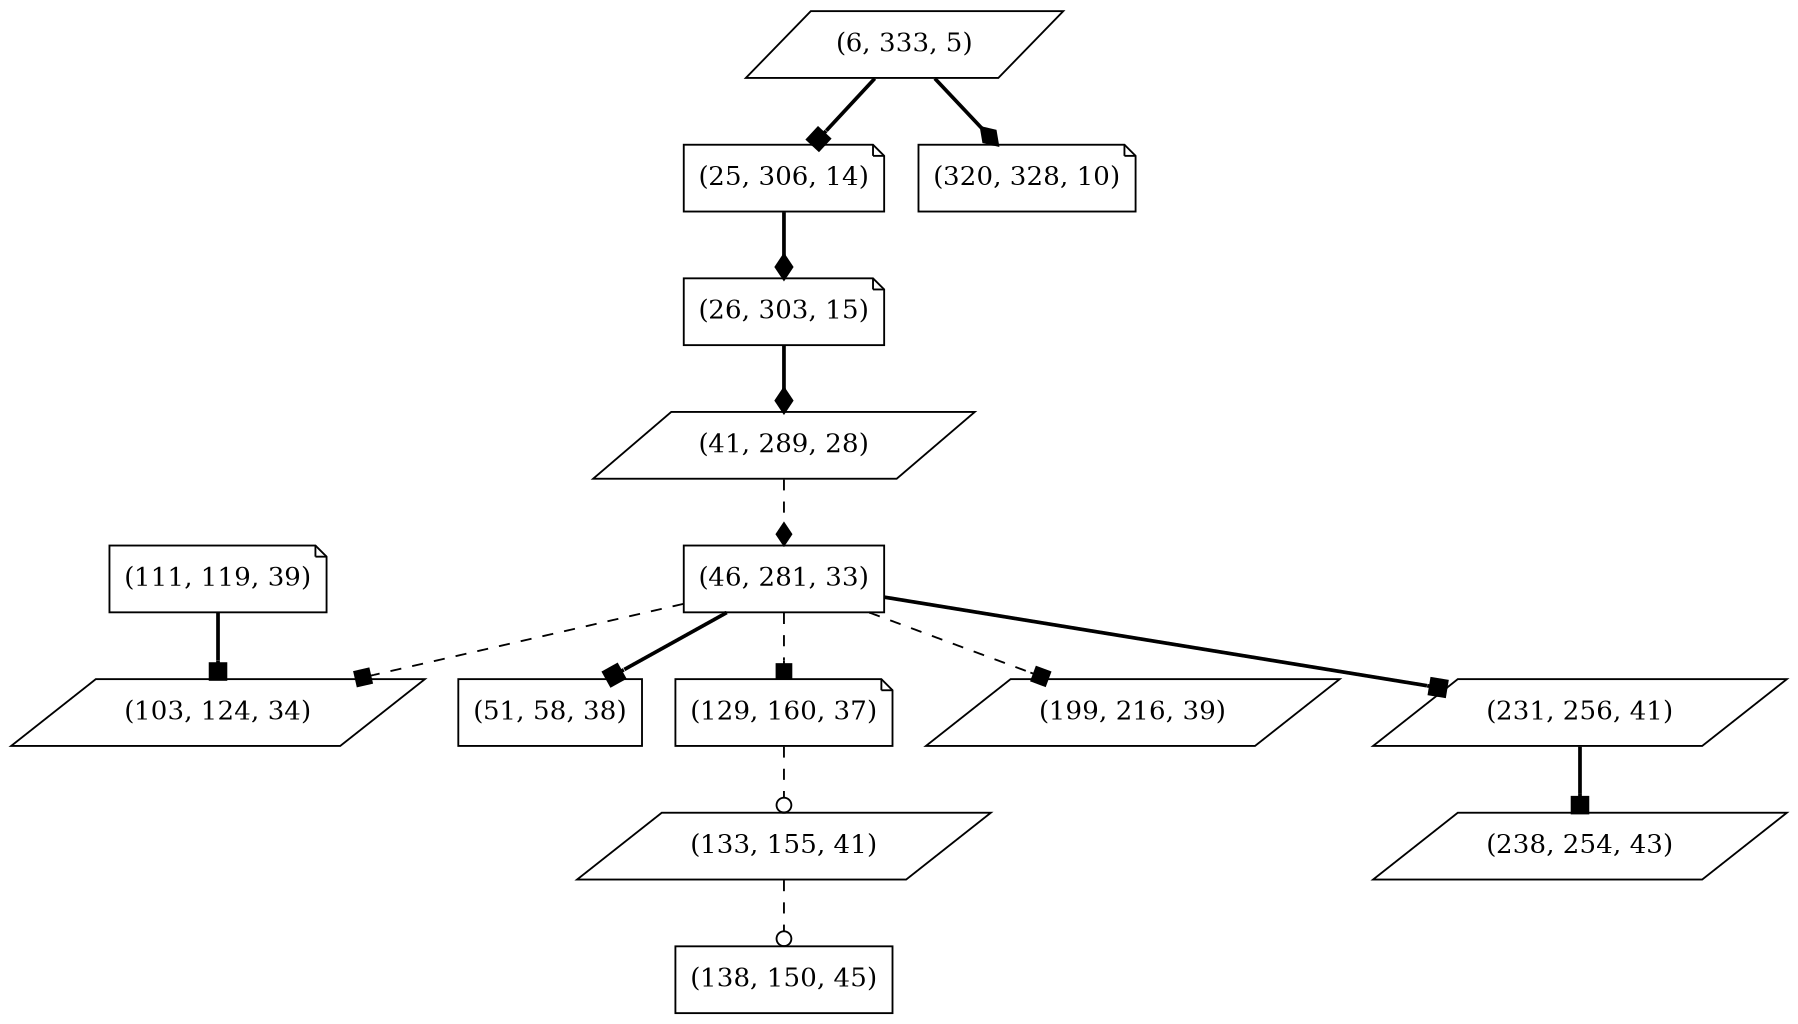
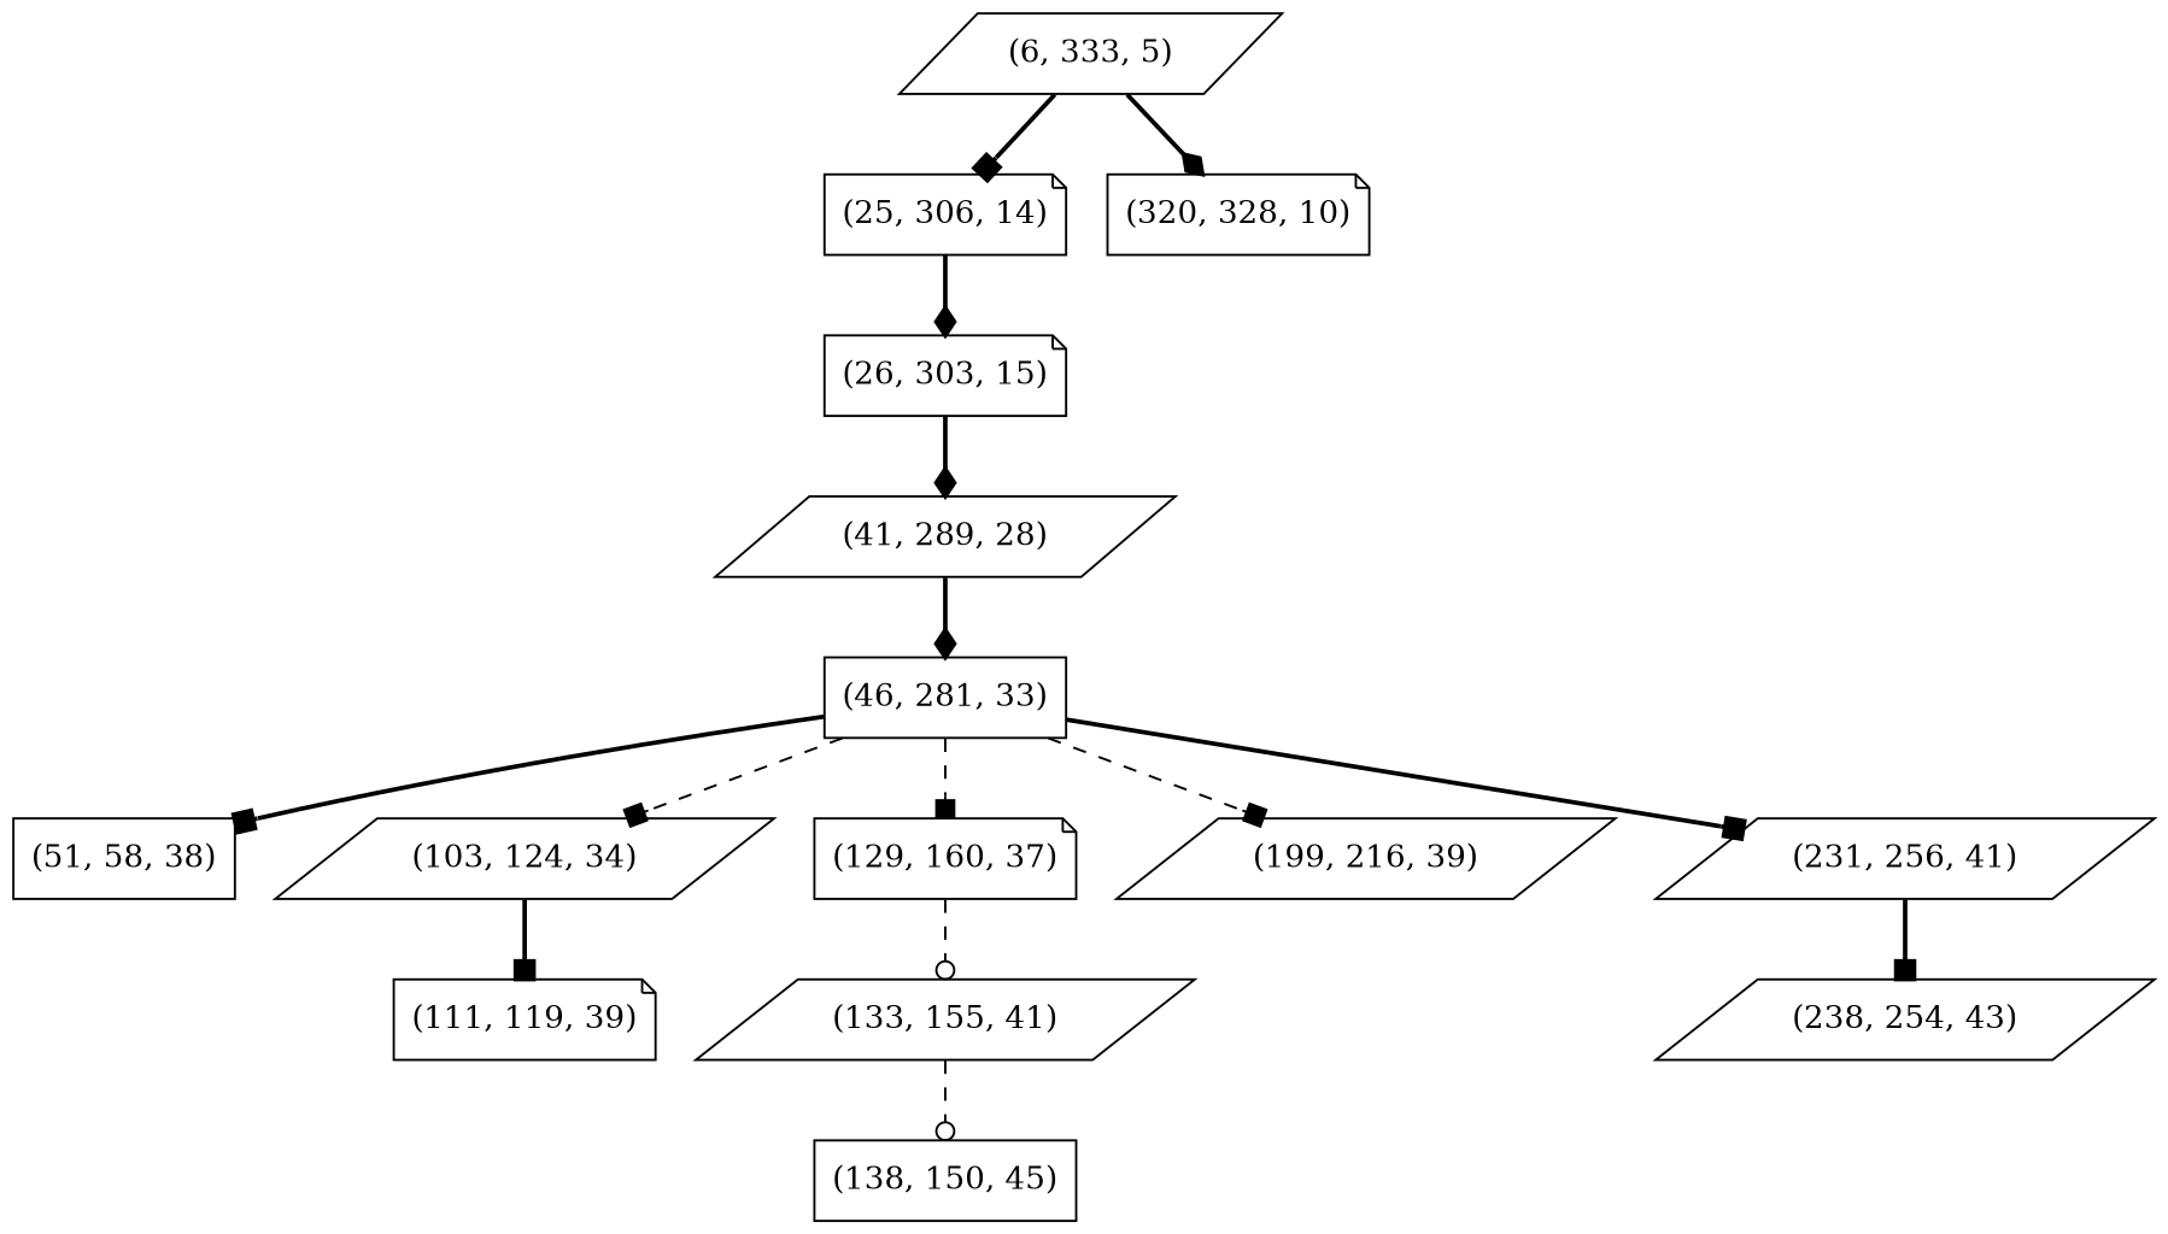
  digraph {
    node [shape=parallelogram]
    edge [arrowhead=box style=bold]
    "(25, 306, 14)" [shape=note]
    "(6, 333, 5)"
    "(320, 328, 10)" [shape=note]
    "(26, 303, 15)" [shape=note]
    "(41, 289, 28)"
    "(46, 281, 33)" [shape=box]
    "(51, 58, 38)" [shape=box]
    "(103, 124, 34)"
    "(129, 160, 37)" [shape=note]
    "(199, 216, 39)"
    "(231, 256, 41)"
    "(111, 119, 39)" [shape=note]
    "(133, 155, 41)"
    "(238, 254, 43)"
    "(138, 150, 45)" [shape=box]
    "(25, 306, 14)" -> "(26, 303, 15)" [arrowhead=diamond]
    "(6, 333, 5)" -> "(25, 306, 14)"
    "(6, 333, 5)" -> "(320, 328, 10)" [arrowhead=diamond]
    "(26, 303, 15)" -> "(41, 289, 28)" [arrowhead=diamond]
-   "(41, 289, 28)" -> "(46, 281, 33)" [arrowhead=diamond style=dashed]
+   "(41, 289, 28)" -> "(46, 281, 33)" [arrowhead=diamond]
    "(46, 281, 33)" -> "(51, 58, 38)"
    "(46, 281, 33)" -> "(103, 124, 34)" [style=dashed]
    "(46, 281, 33)" -> "(129, 160, 37)" [style=dashed]
    "(46, 281, 33)" -> "(199, 216, 39)" [style=dashed]
    "(46, 281, 33)" -> "(231, 256, 41)"
-   "(111, 119, 39)" -> "(103, 124, 34)"
+   "(103, 124, 34)" -> "(111, 119, 39)"
    "(129, 160, 37)" -> "(133, 155, 41)" [arrowhead=odot style=dashed]
    "(231, 256, 41)" -> "(238, 254, 43)"
    "(133, 155, 41)" -> "(138, 150, 45)" [arrowhead=odot style=dashed]
  }
